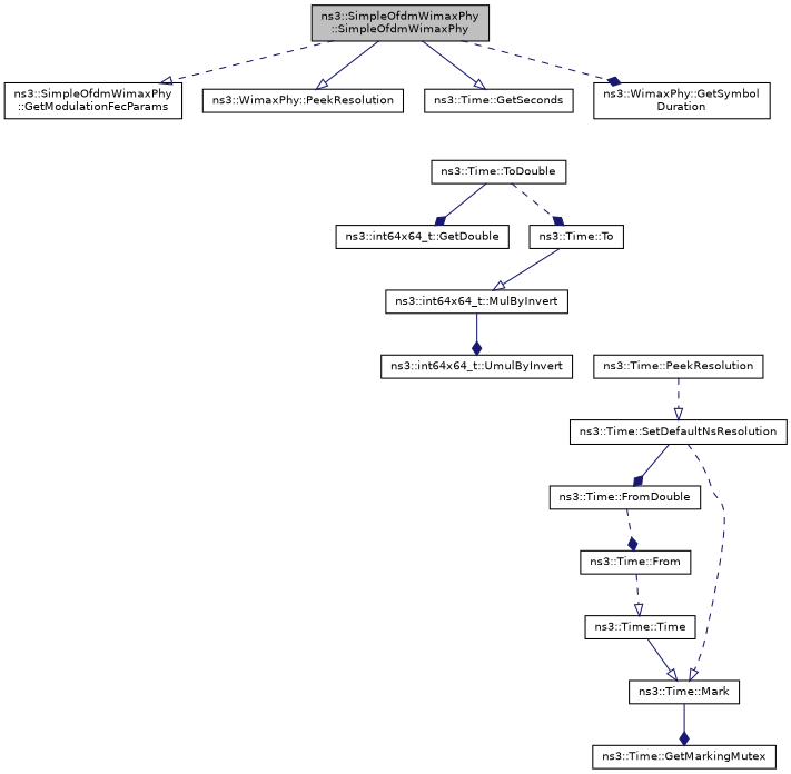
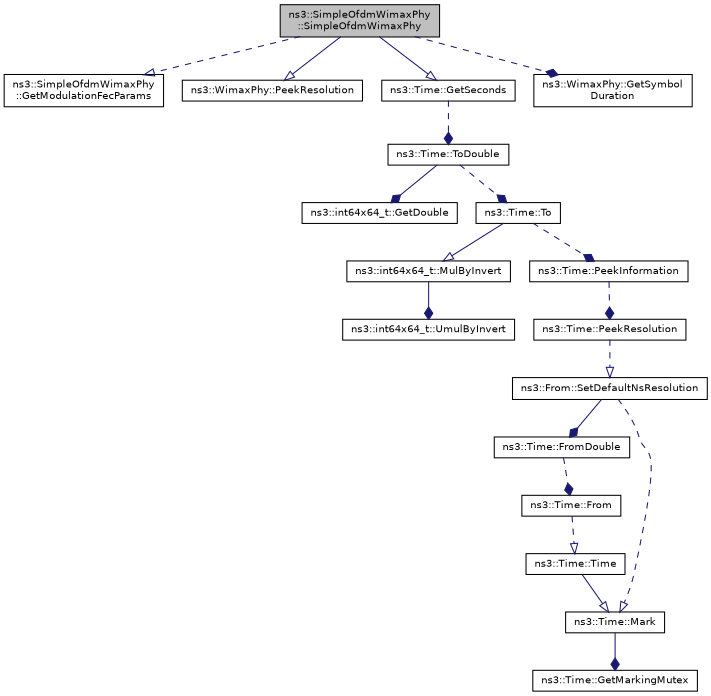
  digraph {
    rankdir=TB
    node [color=black fillcolor=white fontname=Helvetica fontsize=10 shape=record style=filled]
    edge [arrowhead=diamond color=midnightblue fontname=Helvetica fontsize=10 labelfontname=Helvetica labelfontsize=10 style=dashed]
    n1 [fillcolor=grey75 fontcolor=black height=0.2 label="ns3::SimpleOfdmWimaxPhy\l::SimpleOfdmWimaxPhy" width=0.4]
    n2 [height=0.2 label="ns3::SimpleOfdmWimaxPhy\l::GetModulationFecParams" width=0.4]
    n3 [height=0.2 label="ns3::WimaxPhy::PeekResolution" width=0.4]
    n4 [height=0.2 label="ns3::Time::GetSeconds" width=0.4]
    n5 [height=0.2 label="ns3::WimaxPhy::GetSymbol\lDuration" width=0.4]
    n6 [height=0.2 label="ns3::Time::ToDouble" width=0.4]
    n7 [height=0.2 label="ns3::int64x64_t::GetDouble" width=0.4]
    n8 [height=0.2 label="ns3::Time::To" width=0.4]
    n9 [height=0.2 label="ns3::int64x64_t::MulByInvert" width=0.4]
+   n10 [height=0.2 label="ns3::Time::PeekInformation" width=0.4]
    n11 [height=0.2 label="ns3::int64x64_t::UmulByInvert" width=0.4]
    n12 [height=0.2 label="ns3::Time::PeekResolution" width=0.4]
-   n13 [height=0.2 label="ns3::Time::SetDefaultNsResolution" width=0.4]
+   n13 [height=0.2 label="ns3::From::SetDefaultNsResolution" width=0.4]
    n14 [height=0.2 label="ns3::Time::FromDouble" width=0.4]
    n15 [height=0.2 label="ns3::Time::Mark" width=0.4]
    n16 [height=0.2 label="ns3::Time::From" width=0.4]
    n17 [height=0.2 label="ns3::Time::GetMarkingMutex" width=0.4]
    n18 [height=0.2 label="ns3::Time::Time" width=0.4]
    n1 -> n2 [arrowhead=onormal]
    n1 -> n3 [arrowhead=onormal style=solid]
    n1 -> n4 [arrowhead=onormal style=solid]
    n1 -> n5
+   n4 -> n6
    n6 -> n7 [style=solid]
    n6 -> n8
    n8 -> n9 [arrowhead=onormal style=solid]
+   n8 -> n10
    n9 -> n11 [style=solid]
+   n10 -> n12
    n12 -> n13 [arrowhead=onormal]
    n13 -> n14 [style=solid]
    n13 -> n15 [arrowhead=onormal]
    n14 -> n16
    n15 -> n17 [style=solid]
    n16 -> n18 [arrowhead=onormal]
    n18 -> n15 [arrowhead=onormal style=solid]
  }
